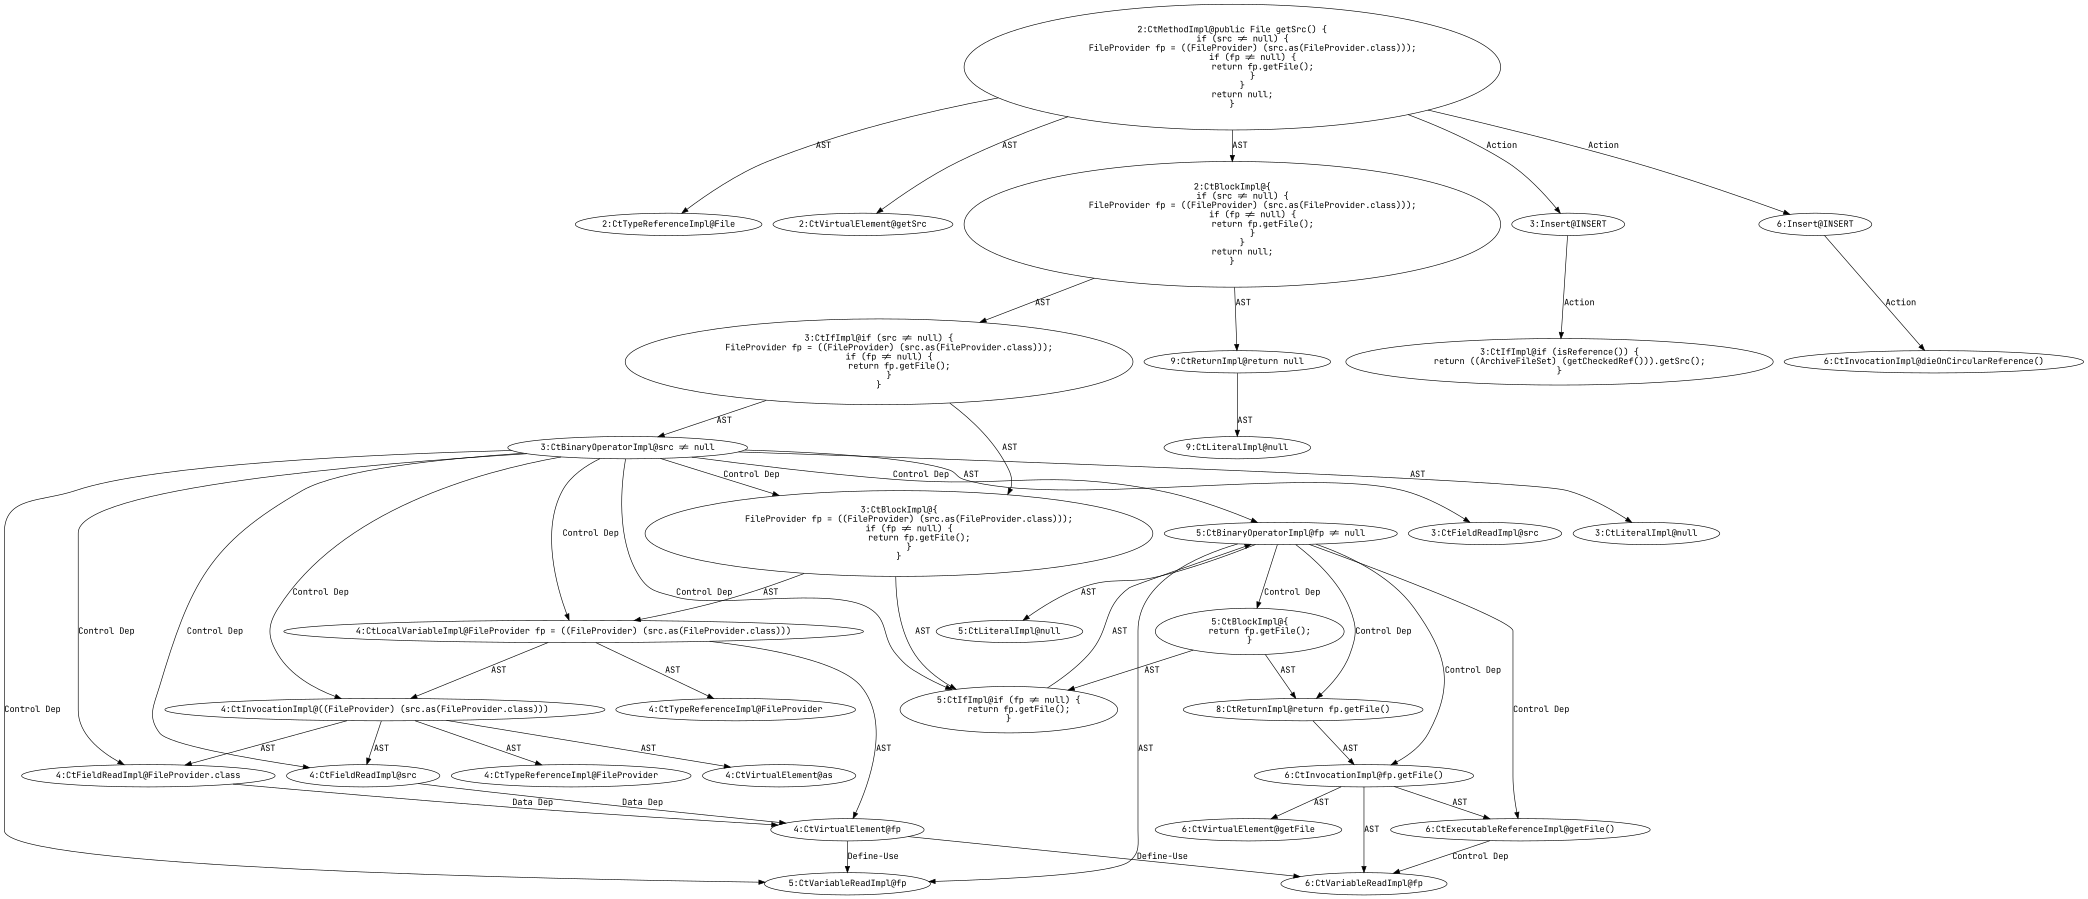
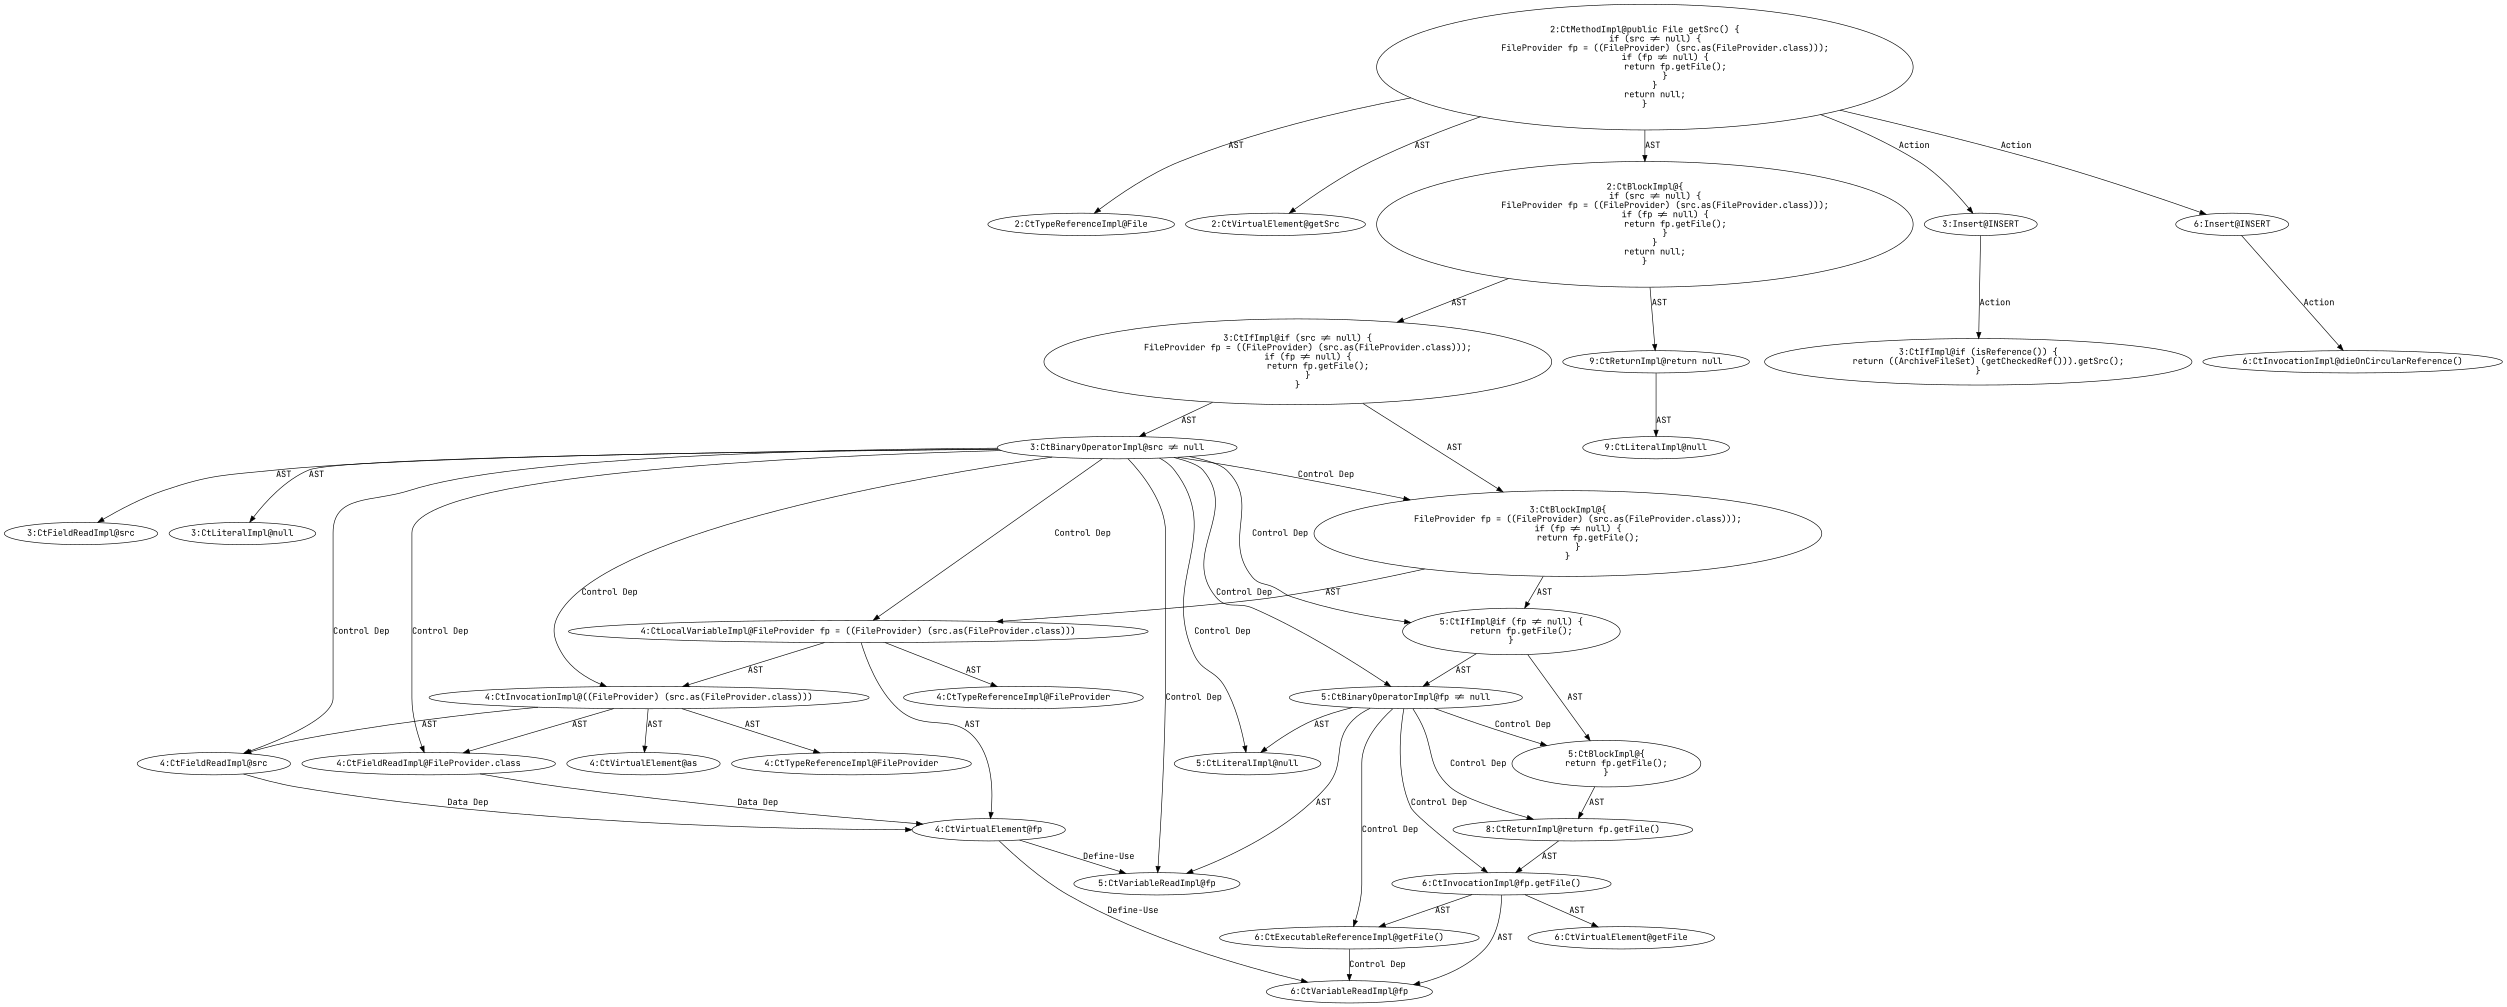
  digraph {
    fontname="JetBrains Mono"
    node [fontname="JetBrains Mono" shape=ellipse]
    edge [fontname="JetBrains Mono"]
    n1 [label="2:CtTypeReferenceImpl@File"]
    n2 [label="2:CtVirtualElement@getSrc"]
    n3 [label="3:CtFieldReadImpl@src"]
    n4 [label="3:CtLiteralImpl@null"]
    n5 [label="3:CtBinaryOperatorImpl@src != null"]
    n6 [label="4:CtFieldReadImpl@src"]
    n7 [label="4:CtFieldReadImpl@FileProvider.class"]
    n8 [label="4:CtInvocationImpl@((FileProvider) (src.as(FileProvider.class)))"]
    n9 [label="4:CtLocalVariableImpl@FileProvider fp = ((FileProvider) (src.as(FileProvider.class)))"]
    n10 [label="5:CtVariableReadImpl@fp"]
    n11 [label="5:CtLiteralImpl@null"]
    n12 [label="5:CtBinaryOperatorImpl@fp != null"]
    n13 [label="5:CtIfImpl@if (fp != null) \{\n    return fp.getFile();\n\}"]
    n14 [label="3:CtBlockImpl@\{\n    FileProvider fp = ((FileProvider) (src.as(FileProvider.class)));\n    if (fp != null) \{\n        return fp.getFile();\n    \}\n\}"]
    n15 [label="4:CtVirtualElement@fp"]
    n16 [label="4:CtVirtualElement@as"]
    n17 [label="4:CtTypeReferenceImpl@FileProvider"]
    n18 [label="4:CtTypeReferenceImpl@FileProvider"]
    n19 [label="6:CtExecutableReferenceImpl@getFile()"]
    n20 [label="6:CtInvocationImpl@fp.getFile()"]
    n21 [label="8:CtReturnImpl@return fp.getFile()"]
    n22 [label="5:CtBlockImpl@\{\n    return fp.getFile();\n\}"]
    n23 [label="6:CtVariableReadImpl@fp"]
    n24 [label="6:CtVirtualElement@getFile"]
    n25 [label="3:CtIfImpl@if (src != null) \{\n    FileProvider fp = ((FileProvider) (src.as(FileProvider.class)));\n    if (fp != null) \{\n        return fp.getFile();\n    \}\n\}"]
    n26 [label="9:CtLiteralImpl@null"]
    n27 [label="9:CtReturnImpl@return null"]
    n28 [label="2:CtBlockImpl@\{\n    if (src != null) \{\n        FileProvider fp = ((FileProvider) (src.as(FileProvider.class)));\n        if (fp != null) \{\n            return fp.getFile();\n        \}\n    \}\n    return null;\n\}"]
    n29 [label="2:CtMethodImpl@public File getSrc() \{\n    if (src != null) \{\n        FileProvider fp = ((FileProvider) (src.as(FileProvider.class)));\n        if (fp != null) \{\n            return fp.getFile();\n        \}\n    \}\n    return null;\n\}"]
    n30 [label="3:Insert@INSERT"]
    n31 [label="6:Insert@INSERT"]
    n32 [label="3:CtIfImpl@if (isReference()) \{\n    return ((ArchiveFileSet) (getCheckedRef())).getSrc();\n\}"]
    n33 [label="6:CtInvocationImpl@dieOnCircularReference()"]
    n5 -> n3 [label=AST]
    n5 -> n4 [label=AST]
    n5 -> n6 [label="Control Dep"]
    n5 -> n7 [label="Control Dep"]
    n5 -> n8 [label="Control Dep"]
    n5 -> n9 [label="Control Dep"]
    n5 -> n10 [label="Control Dep"]
+   n5 -> n11 [label="Control Dep"]
    n5 -> n12 [label="Control Dep"]
    n5 -> n13 [label="Control Dep"]
    n5 -> n14 [label="Control Dep"]
    n6 -> n15 [label="Data Dep"]
    n7 -> n15 [label="Data Dep"]
    n8 -> n6 [label=AST]
    n8 -> n7 [label=AST]
    n8 -> n16 [label=AST]
    n8 -> n17 [label=AST]
    n9 -> n8 [label=AST]
    n9 -> n15 [label=AST]
    n9 -> n18 [label=AST]
    n12 -> n10 [label=AST]
    n12 -> n11 [label=AST]
    n12 -> n19 [label="Control Dep"]
    n12 -> n20 [label="Control Dep"]
    n12 -> n21 [label="Control Dep"]
    n12 -> n22 [label="Control Dep"]
    n13 -> n12 [label=AST]
-   n22 -> n13 [label=AST]
+   n13 -> n22 [label=AST]
    n14 -> n9 [label=AST]
    n14 -> n13 [label=AST]
    n15 -> n10 [label="Define-Use"]
    n15 -> n23 [label="Define-Use"]
    n19 -> n23 [label="Control Dep"]
    n20 -> n19 [label=AST]
    n20 -> n23 [label=AST]
    n20 -> n24 [label=AST]
    n21 -> n20 [label=AST]
    n22 -> n21 [label=AST]
    n25 -> n5 [label=AST]
    n25 -> n14 [label=AST]
    n27 -> n26 [label=AST]
    n28 -> n25 [label=AST]
    n28 -> n27 [label=AST]
    n29 -> n1 [label=AST]
    n29 -> n2 [label=AST]
    n29 -> n28 [label=AST]
    n29 -> n30 [label=Action]
    n29 -> n31 [label=Action]
    n30 -> n32 [label=Action]
    n31 -> n33 [label=Action]
  }
